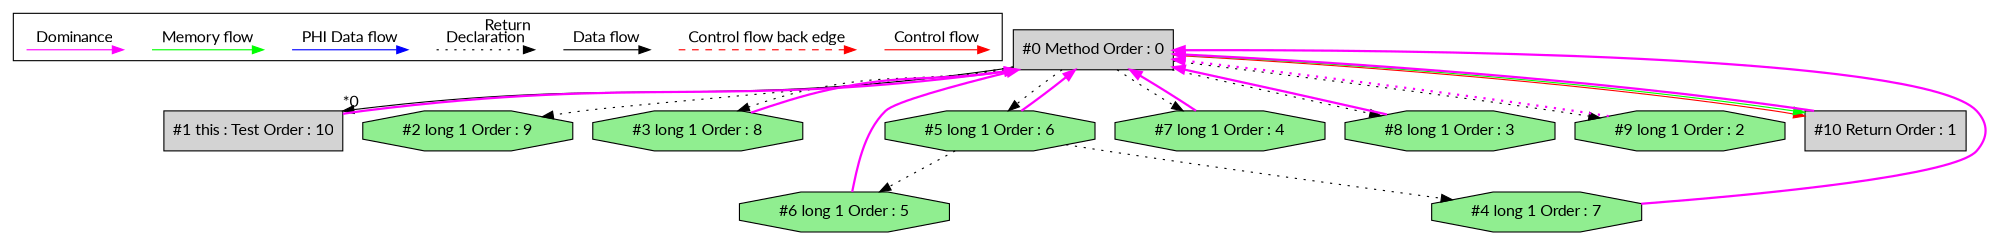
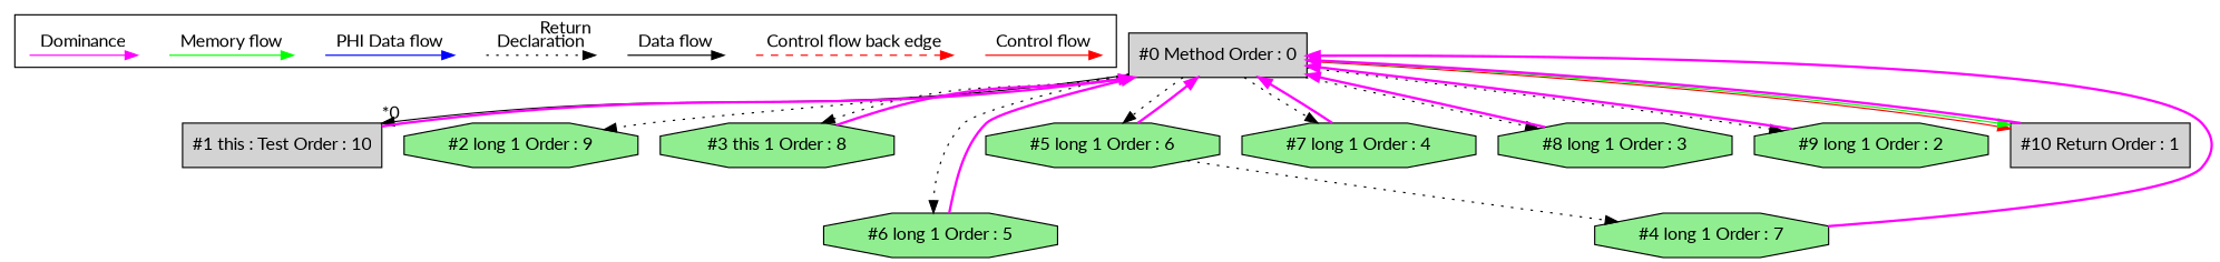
  digraph {
    fontname=Lato
    ordering=in
    node [fontname=Lato shape=point style=invis]
    edge [fontname=Lato]
    c0
    c1
    c2
    c3
    d0
    d1
    d2
    d3
    d4
    d5
    d6
    d7
    d8
    d9
    n15 [fillcolor=lightgrey label="#0 Method Order : 0" shape=box style=filled]
    n16 [fillcolor=lightgrey label="#1 this : Test Order : 10" shape=box style=filled]
    n17 [fillcolor=lightgreen label="#2 long 1 Order : 9" shape=octagon style=filled]
-   n18 [fillcolor=lightgreen label="#3 long 1 Order : 8" shape=octagon style=filled]
+   n18 [fillcolor=lightgreen label="#3 this 1 Order : 8" shape=octagon style=filled]
    n19 [fillcolor=lightgreen label="#5 long 1 Order : 6" shape=octagon style=filled]
    n20 [fillcolor=lightgreen label="#6 long 1 Order : 5" shape=octagon style=filled]
    n21 [fillcolor=lightgreen label="#7 long 1 Order : 4" shape=octagon style=filled]
    n22 [fillcolor=lightgreen label="#8 long 1 Order : 3" shape=octagon style=filled]
    n23 [fillcolor=lightgreen label="#9 long 1 Order : 2" shape=octagon style=filled]
    n24 [fillcolor=lightgrey label="#10 Return Order : 1" shape=box style=filled]
    n25 [fillcolor=lightgreen label="#4 long 1 Order : 7" shape=octagon style=filled]
    subgraph cluster_1 {
      label=Return
      subgraph sub_2 {
        label=Legend
        rank=same
        c0
        c1
        c2
        c3
        d0
        d1
        d2
        d3
        d4
        d5
        d6
        d7
        d8
        d9
      }
    }
    c0 -> c1 [color=red label="Control flow" style=solid]
    c2 -> c3 [color=red label="Control flow back edge" style=dashed]
    d0 -> d1 [label="Data flow"]
    d2 -> d3 [label=Declaration style=dotted]
    d4 -> d5 [color=blue label="PHI Data flow"]
    d6 -> d7 [color=green label="Memory flow"]
    d8 -> d9 [color=fuchsia label=Dominance style=solid]
    n15 -> n16 [headlabel="*0" labeldistance=2]
    n15 -> n17 [style=dotted]
    n15 -> n18 [style=dotted]
    n15 -> n19 [style=dotted]
-   n19 -> n20 [style=dotted]
+   n15 -> n20 [style=dotted]
    n15 -> n21 [style=dotted]
    n15 -> n22 [style=dotted]
    n15 -> n23 [style=dotted]
    n15 -> n24 [color=red fontcolor=red labeldistance=2]
    n15 -> n24 [color=green constraint=false labeldistance=2]
    n16 -> n15 [color=fuchsia dir=forward penwidth=2]
    n18 -> n15 [color=fuchsia dir=forward penwidth=2]
    n19 -> n15 [color=fuchsia dir=forward penwidth=2]
    n19 -> n25 [style=dotted]
    n20 -> n15 [color=fuchsia dir=forward penwidth=2]
    n21 -> n15 [color=fuchsia dir=forward penwidth=2]
    n22 -> n15 [color=fuchsia dir=forward penwidth=2]
-   n23 -> n15 [color=fuchsia dir=forward penwidth=2 style=dotted]
+   n23 -> n15 [color=fuchsia dir=forward penwidth=2]
    n24 -> n15 [color=fuchsia dir=forward penwidth=2]
    n25 -> n15 [color=fuchsia dir=forward penwidth=2]
  }
